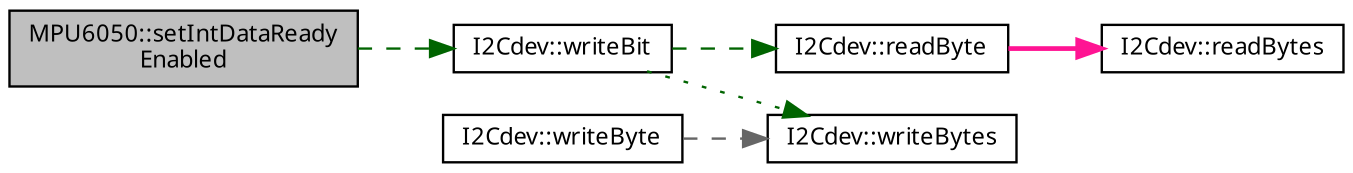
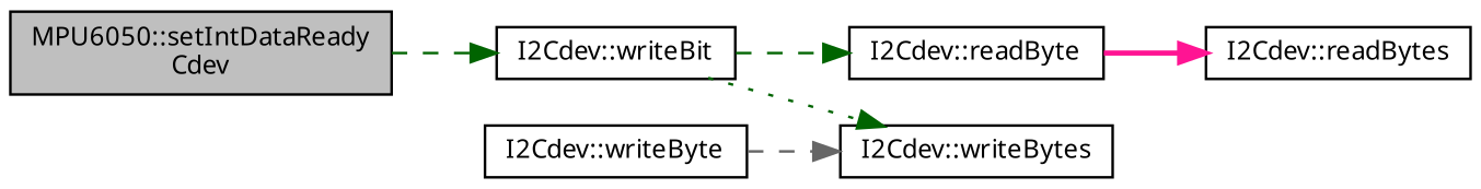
  digraph {
    fontname="Noto Sans"
    rankdir=LR
    node [color=black fillcolor=white fontname="Noto Sans" fontsize=10 shape=record style=filled]
    edge [color=darkgreen fontname="Noto Sans" fontsize=10 labelfontname=Helvetica labelfontsize=10 style=dashed]
-   n1 [fillcolor=grey75 fontcolor=black height=0.2 label="MPU6050::setIntDataReady\lEnabled" width=0.4]
+   n1 [fillcolor=grey75 fontcolor=black height=0.2 label="MPU6050::setIntDataReady\lCdev" width=0.4]
    n2 [height=0.2 label="I2Cdev::writeBit" width=0.4]
    n3 [height=0.2 label="I2Cdev::readByte" width=0.4]
    n4 [height=0.2 label="I2Cdev::writeBytes" width=0.4]
    n5 [height=0.2 label="I2Cdev::readBytes" width=0.4]
    n6 [height=0.2 label="I2Cdev::writeByte" width=0.4]
    n1 -> n2
    n2 -> n3
    n2 -> n4 [style=dotted]
    n3 -> n5 [color=deeppink style=bold]
    n6 -> n4 [color=gray40]
  }
